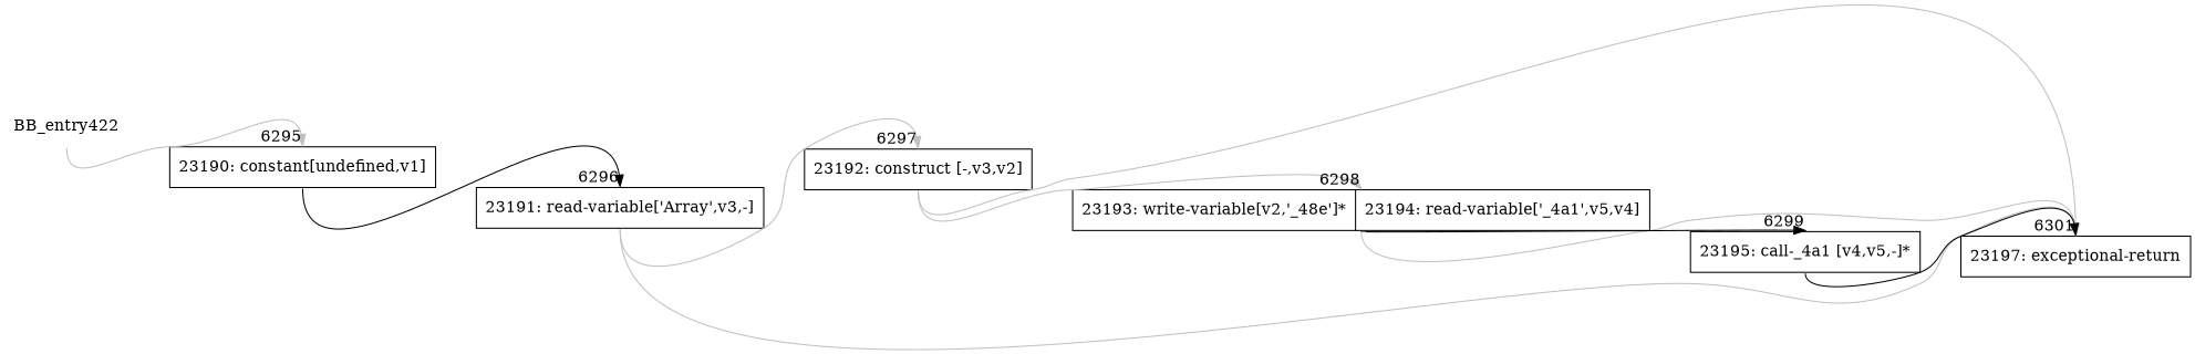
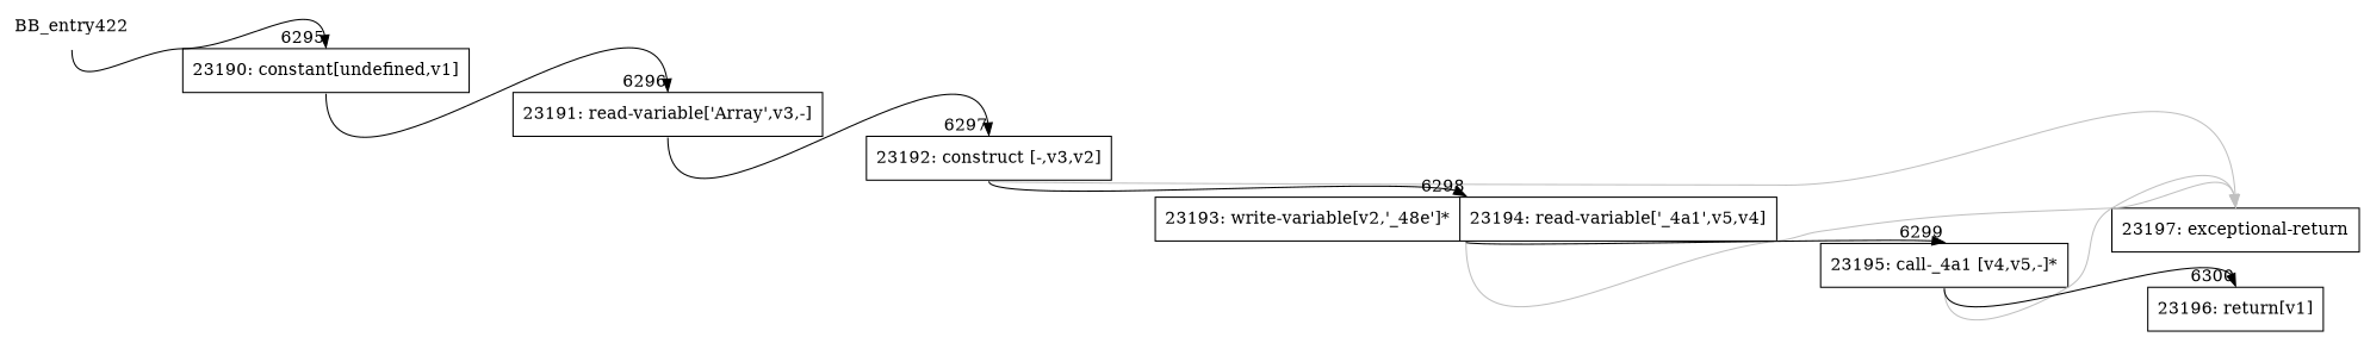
  digraph {
    rankdir=LR
    node [shape=record]
    edge [headport=n tailport=s]
    n1 [label=BB_entry422 shape=none]
    n2 [label="{23190: constant[undefined,v1]}"]
    n3 [label="{23191: read-variable['Array',v3,-]}"]
    n4 [label="{23192: construct [-,v3,v2]}"]
    n5 [label="{23197: exceptional-return}"]
    n6 [label="{23193: write-variable[v2,'_48e']*|23194: read-variable['_4a1',v5,v4]}"]
    n7 [label="{23195: call-_4a1 [v4,v5,-]*}"]
-   n1 -> n2 [headlabel="    6295" color=gray]
+   n8 [label="{23196: return[v1]}"]
+   n1 -> n2 [headlabel="    6295"]
    n2 -> n3 [headlabel="      6296"]
-   n3 -> n4 [headlabel="      6297" color=gray]
-   n3 -> n5 [color=gray headlabel="      6301"]
+   n3 -> n4 [headlabel="      6297"]
    n4 -> n5 [color=gray]
-   n4 -> n6 [headlabel="      6298" color=gray]
+   n4 -> n6 [headlabel="      6298"]
    n6 -> n5 [color=gray]
    n6 -> n7 [headlabel="      6299"]
-   n7 -> n5 [color=black]
+   n7 -> n5 [color=gray]
+   n7 -> n8 [headlabel="      6300"]
  }
